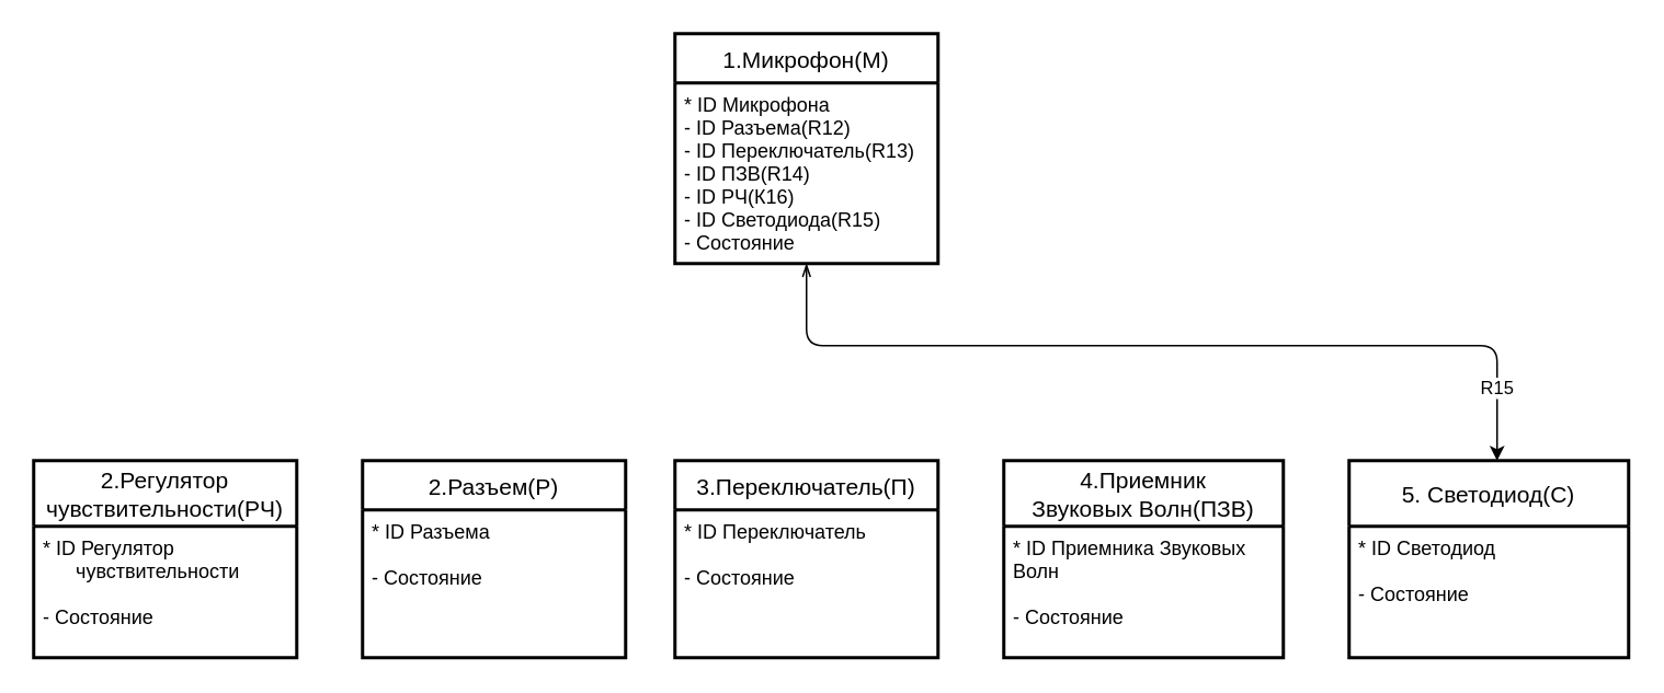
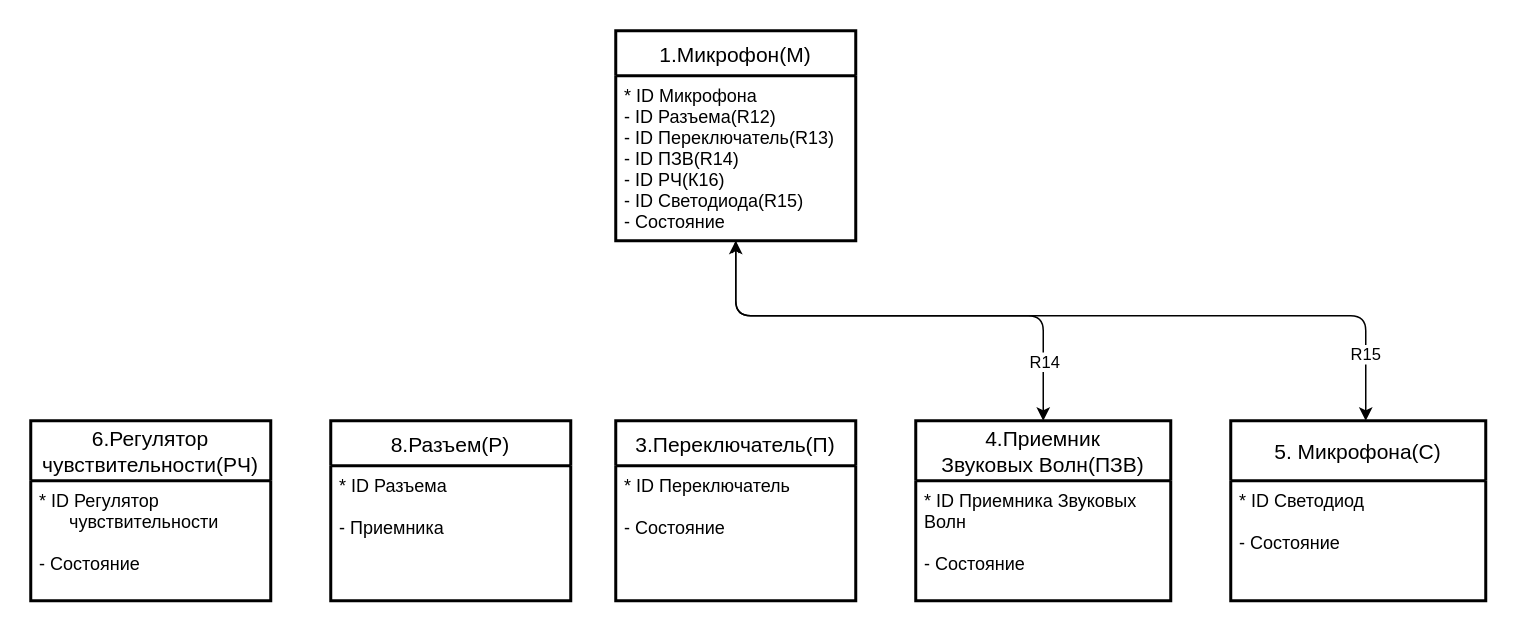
  <mxCell id="0" />
  <mxCell id="1" parent="0" />
  <mxCell id="2" value="1.Микрофон(М)" style="swimlane;childLayout=stackLayout;horizontal=1;startSize=30;horizontalStack=0;rounded=0;fontSize=14;fontStyle=0;strokeWidth=2;resizeParent=0;resizeLast=1;shadow=0;dashed=0;align=center;swimlaneFillColor=none;" parent="1" vertex="1"><mxGeometry x="410" y="20" width="160" height="140" as="geometry" /></mxCell>
  <mxCell id="3" value="* ID Микрофона&#10;- ID Разъема(R12)&#10;- ID Переключатель(R13)&#10;- ID ПЗВ(R14)&#10;- ID РЧ(К16)&#10;- ID Светодиода(R15)&#10;- Состояние" style="align=left;strokeColor=none;fillColor=none;spacingLeft=4;fontSize=12;verticalAlign=top;resizable=0;rotatable=0;part=1;" parent="2" vertex="1"><mxGeometry y="30" width="160" height="110" as="geometry" /></mxCell>
- <mxCell id="4" value="2.Разъем(Р)" style="swimlane;childLayout=stackLayout;horizontal=1;startSize=30;horizontalStack=0;rounded=0;fontSize=14;fontStyle=0;strokeWidth=2;resizeParent=0;resizeLast=1;shadow=0;dashed=0;align=center;swimlaneFillColor=none;" parent="1" vertex="1"><mxGeometry x="220" y="280" width="160" height="120" as="geometry" /></mxCell>
- <mxCell id="5" value="* ID Разъема&#10;&#10;- Состояние" style="align=left;strokeColor=none;fillColor=none;spacingLeft=4;fontSize=12;verticalAlign=top;resizable=0;rotatable=0;part=1;" parent="4" vertex="1"><mxGeometry y="30" width="160" height="90" as="geometry" /></mxCell>
+ <mxCell id="4" value="8.Разъем(Р)" style="swimlane;childLayout=stackLayout;horizontal=1;startSize=30;horizontalStack=0;rounded=0;fontSize=14;fontStyle=0;strokeWidth=2;resizeParent=0;resizeLast=1;shadow=0;dashed=0;align=center;swimlaneFillColor=none;" parent="1" vertex="1"><mxGeometry x="220" y="280" width="160" height="120" as="geometry" /></mxCell>
+ <mxCell id="5" value="* ID Разъема&#10;&#10;- Приемника" style="align=left;strokeColor=none;fillColor=none;spacingLeft=4;fontSize=12;verticalAlign=top;resizable=0;rotatable=0;part=1;" parent="4" vertex="1"><mxGeometry y="30" width="160" height="90" as="geometry" /></mxCell>
  <mxCell id="6" value="3.Переключатель(П)" style="swimlane;childLayout=stackLayout;horizontal=1;startSize=30;horizontalStack=0;rounded=0;fontSize=14;fontStyle=0;strokeWidth=2;resizeParent=0;resizeLast=1;shadow=0;dashed=0;align=center;swimlaneFillColor=none;" parent="1" vertex="1"><mxGeometry x="410" y="280" width="160" height="120" as="geometry" /></mxCell>
  <mxCell id="7" value="* ID Переключатель&#10;&#10;- Состояние" style="align=left;strokeColor=none;fillColor=none;spacingLeft=4;fontSize=12;verticalAlign=top;resizable=0;rotatable=0;part=1;" parent="6" vertex="1"><mxGeometry y="30" width="160" height="90" as="geometry" /></mxCell>
+ <mxCell id="8" style="edgeStyle=orthogonalEdgeStyle;rounded=1;orthogonalLoop=1;jettySize=auto;html=1;exitX=0.5;exitY=0;exitDx=0;exitDy=0;startArrow=classic;startFill=1;" parent="1" source="10" target="3" edge="1"><mxGeometry relative="1" as="geometry"><Array as="points"><mxPoint x="695" y="210" /><mxPoint x="490" y="210" /></Array></mxGeometry></mxCell>
+ <mxCell id="9" value="R14" style="edgeLabel;html=1;align=center;verticalAlign=middle;resizable=0;points=[];" parent="8" vertex="1" connectable="0"><mxGeometry x="-0.323" relative="1" as="geometry"><mxPoint x="40" y="30" as="offset" /></mxGeometry></mxCell>
  <mxCell id="10" value="4.Приемник &#10;Звуковых Волн(ПЗВ)" style="swimlane;childLayout=stackLayout;horizontal=1;startSize=40;horizontalStack=0;rounded=0;fontSize=14;fontStyle=0;strokeWidth=2;resizeParent=0;resizeLast=1;shadow=0;dashed=0;align=center;swimlaneFillColor=none;" parent="1" vertex="1"><mxGeometry x="610" y="280" width="170" height="120" as="geometry" /></mxCell>
  <mxCell id="11" value="* ID Приемника Звуковых&#10;Волн&#10;&#10;- Состояние" style="align=left;strokeColor=none;fillColor=none;spacingLeft=4;fontSize=12;verticalAlign=top;resizable=0;rotatable=0;part=1;" parent="10" vertex="1"><mxGeometry y="40" width="170" height="80" as="geometry" /></mxCell>
  <mxCell id="12" style="edgeStyle=orthogonalEdgeStyle;rounded=1;sketch=0;jumpStyle=none;orthogonalLoop=1;jettySize=auto;html=1;shadow=0;startArrow=classic;startFill=1;endArrow=openThin;endFill=0;endSize=6;strokeColor=#000000;" parent="1" source="14" target="3" edge="1"><mxGeometry relative="1" as="geometry"><Array as="points"><mxPoint x="910" y="210" /><mxPoint x="490" y="210" /></Array></mxGeometry></mxCell>
  <mxCell id="13" value="R15" style="edgeLabel;html=1;align=center;verticalAlign=middle;resizable=0;points=[];" parent="12" vertex="1" connectable="0"><mxGeometry x="-0.833" y="1" relative="1" as="geometry"><mxPoint as="offset" /></mxGeometry></mxCell>
- <mxCell id="14" value="5. Светодиод(С)" style="swimlane;childLayout=stackLayout;horizontal=1;startSize=40;horizontalStack=0;rounded=0;fontSize=14;fontStyle=0;strokeWidth=2;resizeParent=0;resizeLast=1;shadow=0;dashed=0;align=center;swimlaneFillColor=none;" parent="1" vertex="1"><mxGeometry x="820" y="280" width="170" height="120" as="geometry" /></mxCell>
+ <mxCell id="14" value="5. Микрофона(С)" style="swimlane;childLayout=stackLayout;horizontal=1;startSize=40;horizontalStack=0;rounded=0;fontSize=14;fontStyle=0;strokeWidth=2;resizeParent=0;resizeLast=1;shadow=0;dashed=0;align=center;swimlaneFillColor=none;" parent="1" vertex="1"><mxGeometry x="820" y="280" width="170" height="120" as="geometry" /></mxCell>
  <mxCell id="15" value="* ID Светодиод&#10;&#10;- Состояние" style="align=left;strokeColor=none;fillColor=none;spacingLeft=4;fontSize=12;verticalAlign=top;resizable=0;rotatable=0;part=1;" parent="14" vertex="1"><mxGeometry y="40" width="170" height="80" as="geometry" /></mxCell>
- <mxCell id="16" value="2.Регулятор &#10;чувствительности(РЧ)" style="swimlane;childLayout=stackLayout;horizontal=1;startSize=40;horizontalStack=0;rounded=0;fontSize=14;fontStyle=0;strokeWidth=2;resizeParent=0;resizeLast=1;shadow=0;dashed=0;align=center;swimlaneFillColor=none;" parent="1" vertex="1"><mxGeometry x="20" y="280" width="160" height="120" as="geometry"><mxRectangle x="90" y="590" width="180" height="40" as="alternateBounds" /></mxGeometry></mxCell>
+ <mxCell id="16" value="6.Регулятор &#10;чувствительности(РЧ)" style="swimlane;childLayout=stackLayout;horizontal=1;startSize=40;horizontalStack=0;rounded=0;fontSize=14;fontStyle=0;strokeWidth=2;resizeParent=0;resizeLast=1;shadow=0;dashed=0;align=center;swimlaneFillColor=none;" parent="1" vertex="1"><mxGeometry x="20" y="280" width="160" height="120" as="geometry"><mxRectangle x="90" y="590" width="180" height="40" as="alternateBounds" /></mxGeometry></mxCell>
  <mxCell id="17" value="* ID Регулятор &#10;      чувствительности&#10;&#10;- Состояние" style="align=left;strokeColor=none;fillColor=none;spacingLeft=4;fontSize=12;verticalAlign=top;resizable=0;rotatable=0;part=1;" parent="16" vertex="1"><mxGeometry y="40" width="160" height="80" as="geometry" /></mxCell>
